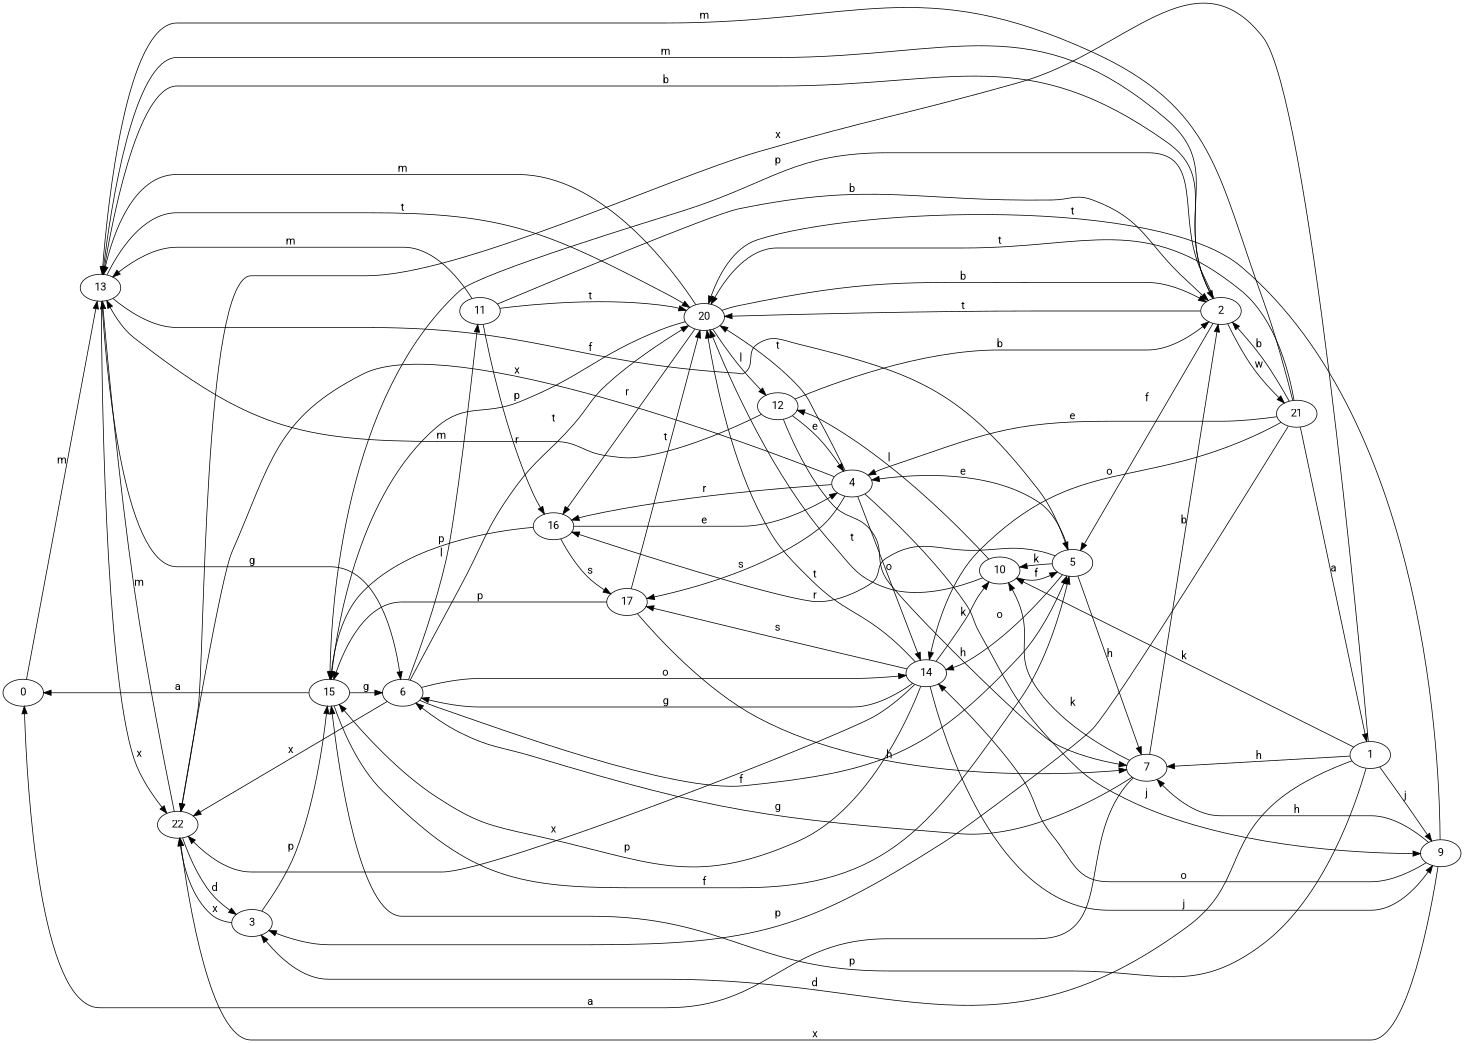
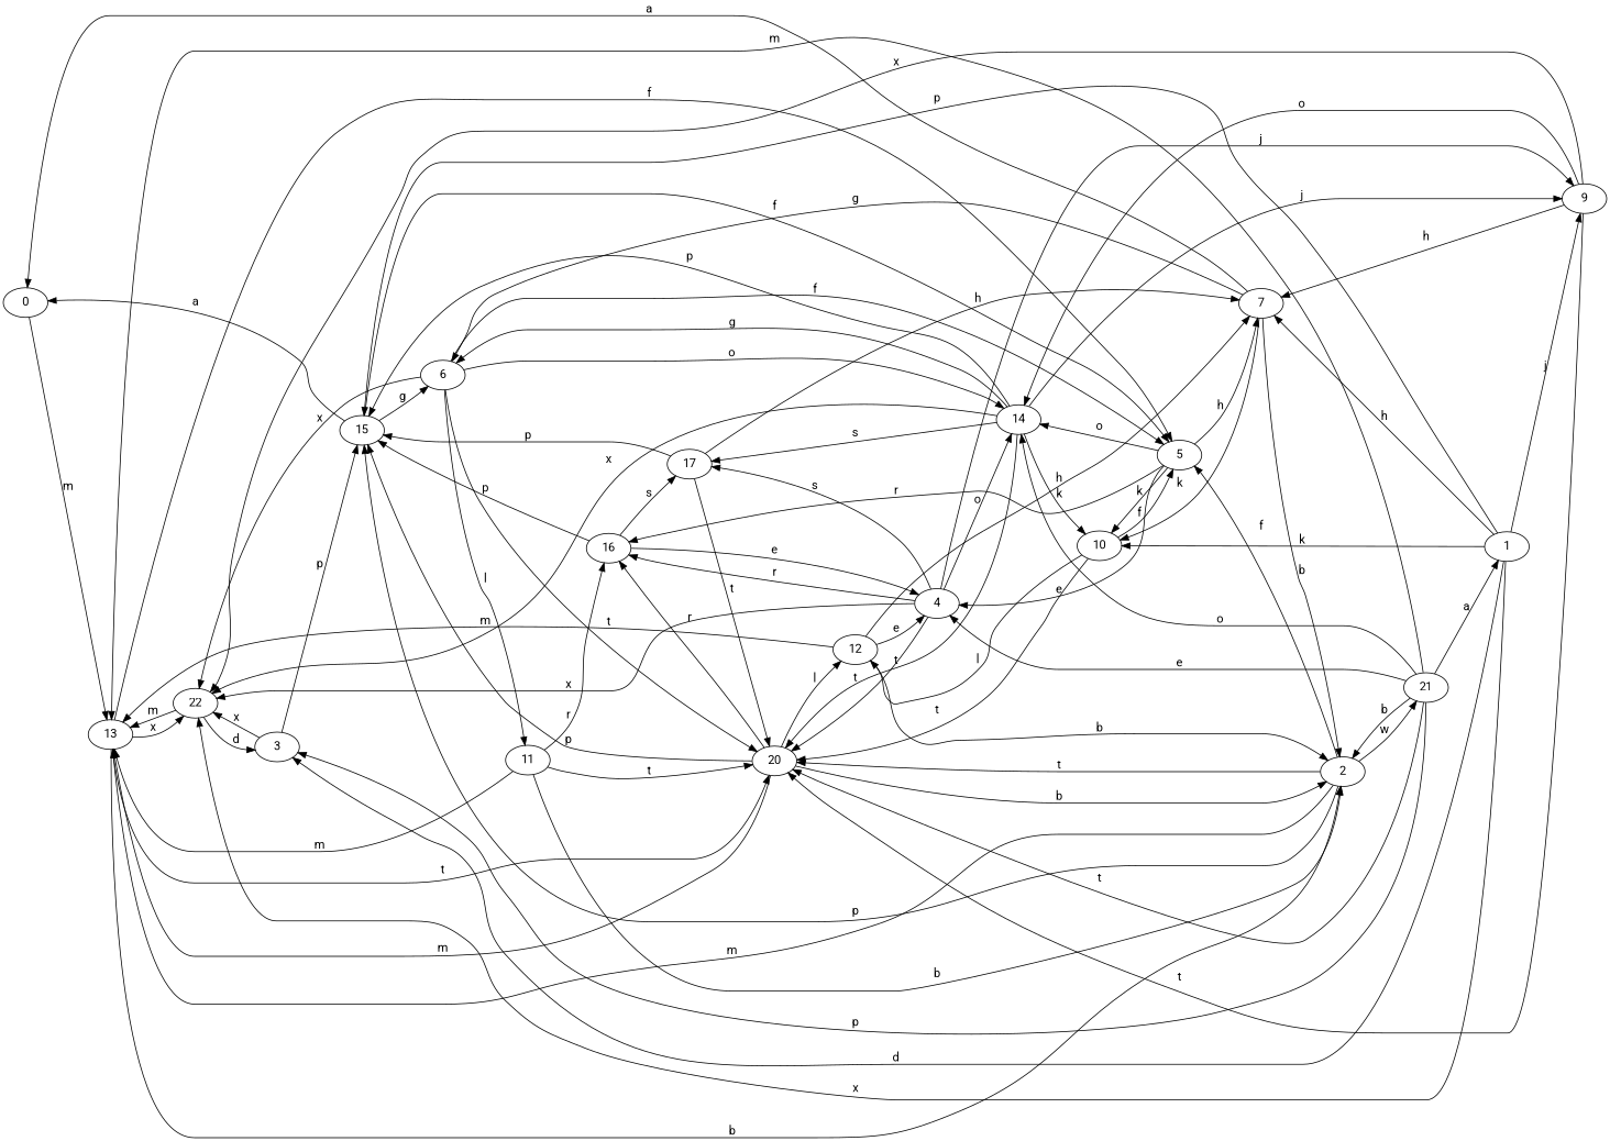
  strict digraph {
    fontname=Roboto
    rankdir=LR
    node [fontname=Roboto]
    edge [fontname=Roboto]
    0
    13
    22
    2
    5
    20
    6
    1
    3
    7
    9
    10
    15
    14
    12
    21
    4
    16
    17
    11
    0 -> 13 [label=m]
    13 -> 22 [label=x]
    13 -> 2 [label=b]
    13 -> 5 [label=f]
    13 -> 20 [label=t]
-   13 -> 6 [label=g]
    22 -> 13 [label=m]
    22 -> 3 [label=d]
    2 -> 13 [label=m]
    2 -> 5 [label=f]
    2 -> 20 [label=t]
    2 -> 15 [label=p]
    2 -> 21 [label=w]
    5 -> 7 [label=h]
    5 -> 10 [label=k]
    5 -> 14 [label=o]
    5 -> 4 [label=e]
    5 -> 16 [label=r]
    20 -> 13 [label=m]
    20 -> 2 [label=b]
    20 -> 15 [label=p]
    20 -> 12 [label=l]
    20 -> 16 [label=r]
    6 -> 22 [label=x]
    6 -> 5 [label=f]
    6 -> 20 [label=t]
    6 -> 14 [label=o]
    6 -> 11 [label=l]
    1 -> 22 [label=x]
    1 -> 3 [label=d]
    1 -> 7 [label=h]
    1 -> 9 [label=j]
    1 -> 10 [label=k]
    1 -> 15 [label=p]
    3 -> 22 [label=x]
    3 -> 15 [label=p]
    7 -> 0 [label=a]
    7 -> 2 [label=b]
    7 -> 6 [label=g]
    7 -> 10 [label=k]
    9 -> 22 [label=x]
    9 -> 20 [label=t]
    9 -> 7 [label=h]
    9 -> 14 [label=o]
    10 -> 5 [label=f]
    10 -> 20 [label=t]
    10 -> 12 [label=l]
    15 -> 0 [label=a]
    15 -> 5 [label=f]
    15 -> 6 [label=g]
    14 -> 22 [label=x]
    14 -> 20 [label=t]
    14 -> 6 [label=g]
    14 -> 9 [label=j]
    14 -> 10 [label=k]
    14 -> 15 [label=p]
    14 -> 17 [label=s]
    12 -> 13 [label=m]
    12 -> 2 [label=b]
    12 -> 7 [label=h]
    12 -> 4 [label=e]
    21 -> 13 [label=m]
    21 -> 2 [label=b]
    21 -> 20 [label=t]
    21 -> 1 [label=a]
    21 -> 3 [label=p]
    21 -> 14 [label=o]
    21 -> 4 [label=e]
    4 -> 22 [label=x]
    4 -> 20 [label=t]
    4 -> 9 [label=j]
    4 -> 14 [label=o]
    4 -> 16 [label=r]
    4 -> 17 [label=s]
    16 -> 15 [label=p]
    16 -> 4 [label=e]
    16 -> 17 [label=s]
    17 -> 20 [label=t]
    17 -> 7 [label=h]
    17 -> 15 [label=p]
    11 -> 13 [label=m]
    11 -> 2 [label=b]
    11 -> 20 [label=t]
    11 -> 16 [label=r]
  }
